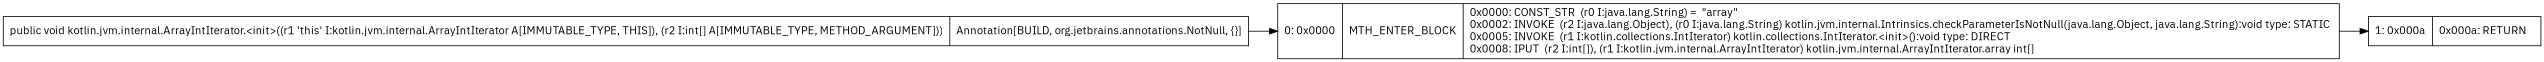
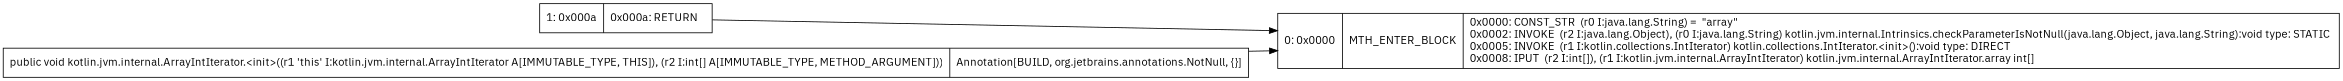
  digraph {
    rankdir=LR
    fontname="IBM Plex Sans"
    node [shape=record fontname="IBM Plex Sans"]
    edge [fontname="IBM Plex Sans"]
    n1 [label="{0\:\ 0x0000|MTH_ENTER_BLOCK\l|0x0000: CONST_STR  (r0 I:java.lang.String) =  \"array\" \l0x0002: INVOKE  (r2 I:java.lang.Object), (r0 I:java.lang.String) kotlin.jvm.internal.Intrinsics.checkParameterIsNotNull(java.lang.Object, java.lang.String):void type: STATIC \l0x0005: INVOKE  (r1 I:kotlin.collections.IntIterator) kotlin.collections.IntIterator.\<init\>():void type: DIRECT \l0x0008: IPUT  (r2 I:int[]), (r1 I:kotlin.jvm.internal.ArrayIntIterator) kotlin.jvm.internal.ArrayIntIterator.array int[] \l}"]
    n2 [label="{1\:\ 0x000a|0x000a: RETURN   \l}"]
    n3 [label="{public void kotlin.jvm.internal.ArrayIntIterator.\<init\>((r1 'this' I:kotlin.jvm.internal.ArrayIntIterator A[IMMUTABLE_TYPE, THIS]), (r2 I:int[] A[IMMUTABLE_TYPE, METHOD_ARGUMENT]))  | Annotation[BUILD, org.jetbrains.annotations.NotNull, \{\}]\l}"]
-   n1 -> n2
+   n2 -> n1
    n3 -> n1
  }
